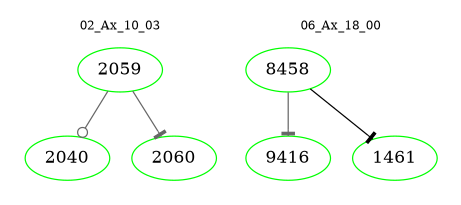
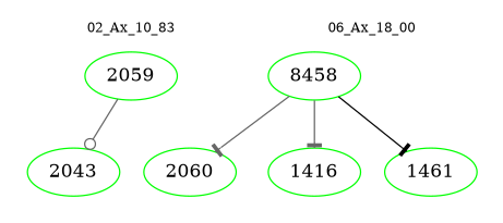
  digraph {
    node [color=green]
    edge [arrowhead=tee color=gray40]
    n1 [label=2059]
-   n2 [label=2040]
+   n2 [label=2043]
    n3 [label=2060]
    n4 [label=8458]
-   n5 [label=9416]
+   n5 [label=1416]
    n6 [label=1461]
    subgraph cluster_1 {
      color=white
      fontsize=10
-     label="02_Ax_10_03"
+     label="02_Ax_10_83"
      n1
      n2
      n3
    }
    subgraph cluster_2 {
      color=white
      fontsize=10
      label="06_Ax_18_00"
      n4
      n5
      n6
    }
    n1 -> n2 [arrowhead=odot]
-   n1 -> n3
+   n4 -> n3
    n4 -> n5
    n4 -> n6 [color=black]
  }
